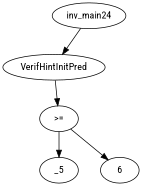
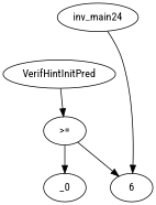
  digraph {
    fontname="Roboto Condensed"
    node [fontname="Roboto Condensed"]
    edge [fontname="Roboto Condensed"]
    n1 [label=inv_main24]
    n2 [label=VerifHintInitPred]
    n3 [label=">="]
    n4 [label=6]
-   n5 [label=_5]
-   n1 -> n2
+   n5 [label=_0]
+   n1 -> n4
    n2 -> n3
    n3 -> n4
    n3 -> n5
  }
